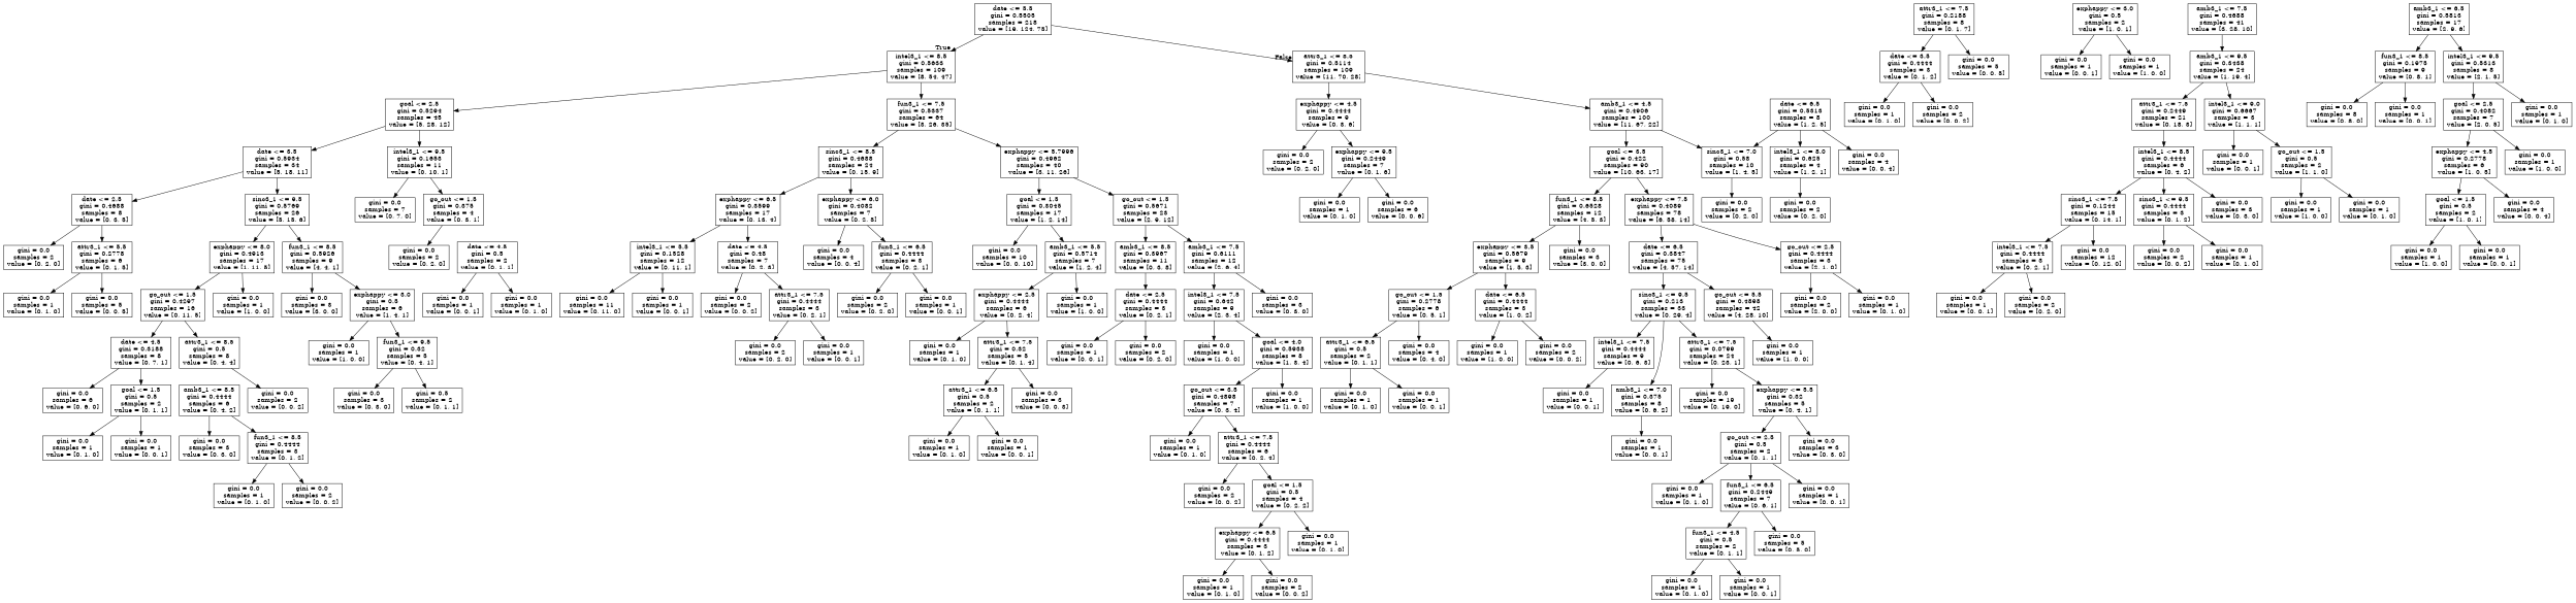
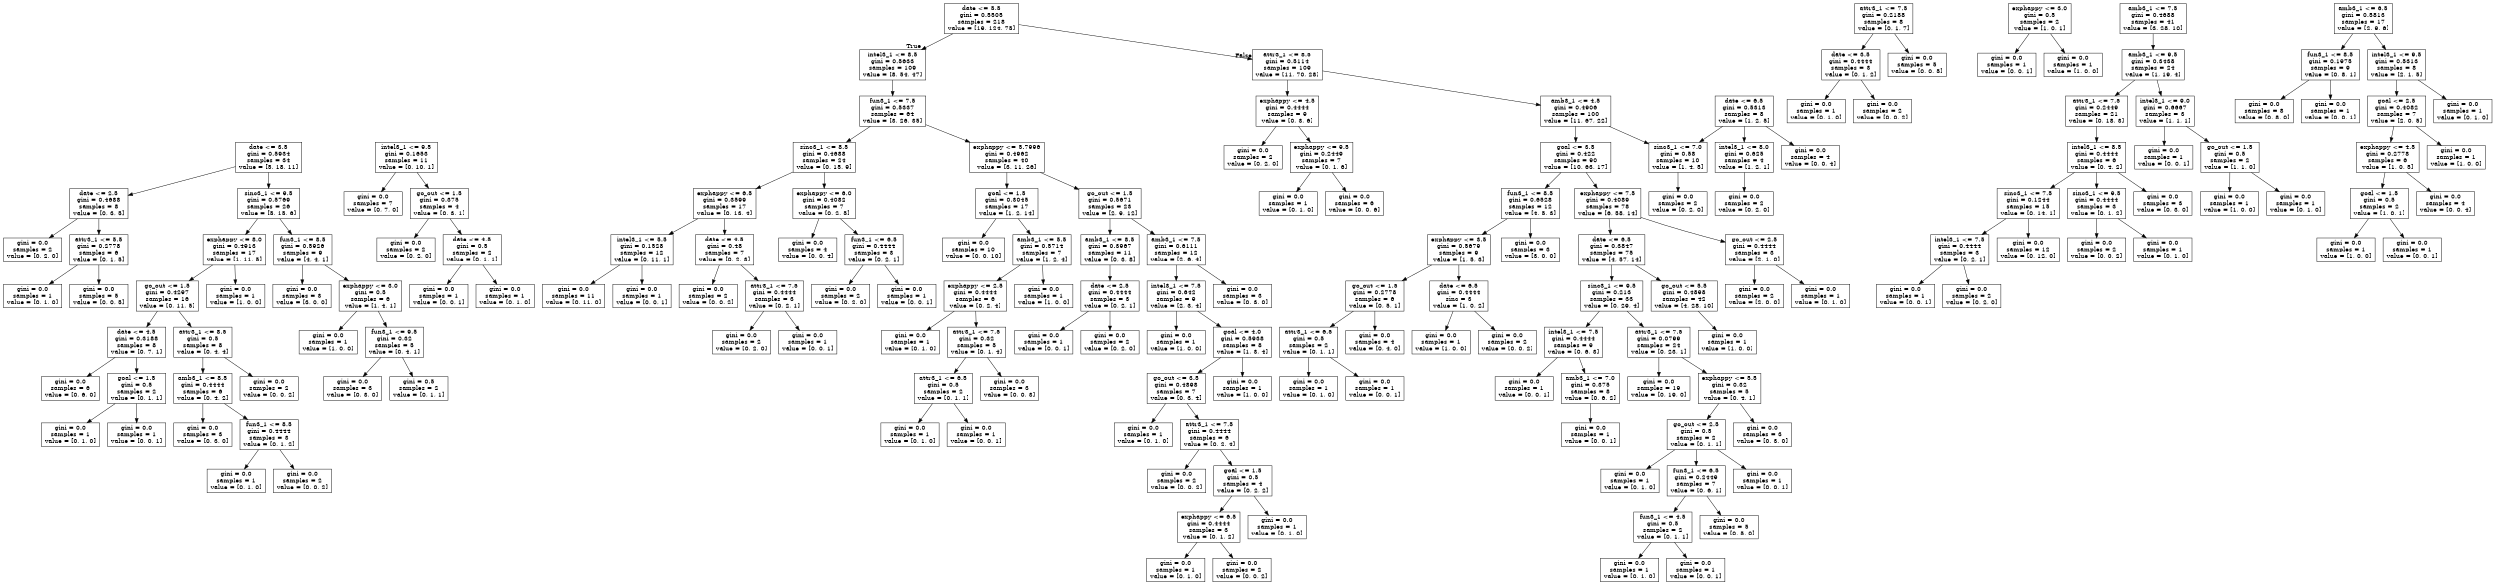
  digraph {
    node [shape=box]
    n1 [label="date <= 5.5\ngini = 0.5505\nsamples = 218\nvalue = [19, 124, 75]"]
    n2 [label="intel3_1 <= 8.5\ngini = 0.5633\nsamples = 109\nvalue = [8, 54, 47]"]
    n3 [label="attr3_1 <= 8.5\ngini = 0.5114\nsamples = 109\nvalue = [11, 70, 28]"]
    n4 [label="fun3_1 <= 7.5\ngini = 0.5337\nsamples = 64\nvalue = [3, 26, 35]"]
-   n5 [label="goal <= 2.5\ngini = 0.5294\nsamples = 45\nvalue = [5, 28, 12]"]
    n6 [label="amb3_1 <= 4.5\ngini = 0.4906\nsamples = 100\nvalue = [11, 67, 22]"]
    n7 [label="exphappy <= 4.5\ngini = 0.4444\nsamples = 9\nvalue = [0, 3, 6]"]
    n8 [label="sinc3_1 <= 8.5\ngini = 0.4688\nsamples = 24\nvalue = [0, 15, 9]"]
    n9 [label="exphappy <= 5.7996\ngini = 0.4962\nsamples = 40\nvalue = [3, 11, 26]"]
    n10 [label="date <= 3.5\ngini = 0.5934\nsamples = 34\nvalue = [5, 18, 11]"]
    n11 [label="intel3_1 <= 9.5\ngini = 0.1653\nsamples = 11\nvalue = [0, 10, 1]"]
    n12 [label="exphappy <= 6.5\ngini = 0.3599\nsamples = 17\nvalue = [0, 13, 4]"]
    n13 [label="exphappy <= 6.0\ngini = 0.4082\nsamples = 7\nvalue = [0, 2, 5]"]
    n14 [label="goal <= 1.5\ngini = 0.3045\nsamples = 17\nvalue = [1, 2, 14]"]
    n15 [label="go_out <= 1.5\ngini = 0.5671\nsamples = 23\nvalue = [2, 9, 12]"]
    n16 [label="intel3_1 <= 5.5\ngini = 0.1528\nsamples = 12\nvalue = [0, 11, 1]"]
    n17 [label="date <= 4.5\ngini = 0.48\nsamples = 7\nvalue = [0, 2, 3]"]
    n18 [label="gini = 0.0\nsamples = 4\nvalue = [0, 0, 4]"]
    n19 [label="fun3_1 <= 6.5\ngini = 0.4444\nsamples = 3\nvalue = [0, 2, 1]"]
    n20 [label="gini = 0.0\nsamples = 1\nvalue = [0, 0, 1]"]
    n21 [label="gini = 0.0\nsamples = 11\nvalue = [0, 11, 0]"]
    n22 [label="attr3_1 <= 7.5\ngini = 0.4444\nsamples = 3\nvalue = [0, 2, 1]"]
    n23 [label="gini = 0.0\nsamples = 2\nvalue = [0, 0, 2]"]
    n24 [label="gini = 0.0\nsamples = 2\nvalue = [0, 2, 0]"]
    n25 [label="gini = 0.0\nsamples = 1\nvalue = [0, 0, 1]"]
    n26 [label="gini = 0.0\nsamples = 1\nvalue = [0, 0, 1]"]
    n27 [label="gini = 0.0\nsamples = 2\nvalue = [0, 2, 0]"]
    n28 [label="gini = 0.0\nsamples = 10\nvalue = [0, 0, 10]"]
    n29 [label="amb3_1 <= 5.5\ngini = 0.5714\nsamples = 7\nvalue = [1, 2, 4]"]
    n30 [label="amb3_1 <= 8.5\ngini = 0.3967\nsamples = 11\nvalue = [0, 3, 8]"]
    n31 [label="amb3_1 <= 7.5\ngini = 0.6111\nsamples = 12\nvalue = [2, 6, 4]"]
    n32 [label="gini = 0.0\nsamples = 1\nvalue = [1, 0, 0]"]
    n33 [label="exphappy <= 2.5\ngini = 0.4444\nsamples = 6\nvalue = [0, 2, 4]"]
    n34 [label="gini = 0.0\nsamples = 1\nvalue = [0, 1, 0]"]
    n35 [label="attr3_1 <= 7.5\ngini = 0.32\nsamples = 5\nvalue = [0, 1, 4]"]
    n36 [label="attr3_1 <= 6.5\ngini = 0.5\nsamples = 2\nvalue = [0, 1, 1]"]
    n37 [label="gini = 0.0\nsamples = 3\nvalue = [0, 0, 3]"]
    n38 [label="gini = 0.0\nsamples = 1\nvalue = [0, 0, 1]"]
    n39 [label="gini = 0.0\nsamples = 1\nvalue = [0, 1, 0]"]
    n40 [label="date <= 2.5\ngini = 0.4444\nsamples = 3\nvalue = [0, 2, 1]"]
    n41 [label="gini = 0.0\nsamples = 3\nvalue = [0, 3, 0]"]
    n42 [label="intel3_1 <= 7.5\ngini = 0.642\nsamples = 9\nvalue = [2, 3, 4]"]
    n43 [label="attr3_1 <= 7.5\ngini = 0.2188\nsamples = 8\nvalue = [0, 1, 7]"]
    n44 [label="date <= 3.5\ngini = 0.4444\nsamples = 3\nvalue = [0, 1, 2]"]
    n45 [label="gini = 0.0\nsamples = 5\nvalue = [0, 0, 5]"]
    n46 [label="gini = 0.0\nsamples = 1\nvalue = [0, 0, 1]"]
    n47 [label="gini = 0.0\nsamples = 2\nvalue = [0, 2, 0]"]
    n48 [label="gini = 0.0\nsamples = 1\nvalue = [0, 1, 0]"]
    n49 [label="gini = 0.0\nsamples = 2\nvalue = [0, 0, 2]"]
    n50 [label="gini = 0.0\nsamples = 1\nvalue = [1, 0, 0]"]
    n51 [label="goal <= 4.0\ngini = 0.5938\nsamples = 8\nvalue = [1, 3, 4]"]
    n52 [label="go_out <= 3.5\ngini = 0.4898\nsamples = 7\nvalue = [0, 3, 4]"]
    n53 [label="gini = 0.0\nsamples = 1\nvalue = [1, 0, 0]"]
    n54 [label="attr3_1 <= 7.5\ngini = 0.4444\nsamples = 6\nvalue = [0, 2, 4]"]
    n55 [label="gini = 0.0\nsamples = 1\nvalue = [0, 1, 0]"]
    n56 [label="goal <= 1.5\ngini = 0.5\nsamples = 4\nvalue = [0, 2, 2]"]
    n57 [label="gini = 0.0\nsamples = 2\nvalue = [0, 0, 2]"]
    n58 [label="exphappy <= 6.5\ngini = 0.4444\nsamples = 3\nvalue = [0, 1, 2]"]
    n59 [label="gini = 0.0\nsamples = 1\nvalue = [0, 1, 0]"]
    n60 [label="gini = 0.0\nsamples = 1\nvalue = [0, 1, 0]"]
    n61 [label="gini = 0.0\nsamples = 2\nvalue = [0, 0, 2]"]
    n62 [label="date <= 2.5\ngini = 0.4688\nsamples = 8\nvalue = [0, 3, 5]"]
    n63 [label="sinc3_1 <= 9.5\ngini = 0.5769\nsamples = 26\nvalue = [5, 15, 6]"]
    n64 [label="gini = 0.0\nsamples = 7\nvalue = [0, 7, 0]"]
    n65 [label="go_out <= 1.5\ngini = 0.375\nsamples = 4\nvalue = [0, 3, 1]"]
    n66 [label="gini = 0.0\nsamples = 2\nvalue = [0, 2, 0]"]
    n67 [label="attr3_1 <= 5.5\ngini = 0.2778\nsamples = 6\nvalue = [0, 1, 5]"]
    n68 [label="exphappy <= 8.0\ngini = 0.4913\nsamples = 17\nvalue = [1, 11, 5]"]
    n69 [label="fun3_1 <= 8.5\ngini = 0.5926\nsamples = 9\nvalue = [4, 4, 1]"]
    n70 [label="gini = 0.0\nsamples = 1\nvalue = [0, 1, 0]"]
    n71 [label="gini = 0.0\nsamples = 5\nvalue = [0, 0, 5]"]
    n72 [label="go_out <= 1.5\ngini = 0.4297\nsamples = 16\nvalue = [0, 11, 5]"]
    n73 [label="gini = 0.0\nsamples = 1\nvalue = [1, 0, 0]"]
    n74 [label="gini = 0.0\nsamples = 3\nvalue = [3, 0, 0]"]
    n75 [label="exphappy <= 3.0\ngini = 0.5\nsamples = 6\nvalue = [1, 4, 1]"]
    n76 [label="date <= 4.5\ngini = 0.3188\nsamples = 8\nvalue = [0, 7, 1]"]
    n77 [label="attr3_1 <= 8.5\ngini = 0.5\nsamples = 8\nvalue = [0, 4, 4]"]
    n78 [label="gini = 0.0\nsamples = 6\nvalue = [0, 6, 0]"]
    n79 [label="goal <= 1.5\ngini = 0.5\nsamples = 2\nvalue = [0, 1, 1]"]
    n80 [label="amb3_1 <= 8.5\ngini = 0.4444\nsamples = 6\nvalue = [0, 4, 2]"]
    n81 [label="gini = 0.0\nsamples = 2\nvalue = [0, 0, 2]"]
    n82 [label="gini = 0.0\nsamples = 1\nvalue = [0, 0, 1]"]
    n83 [label="gini = 0.0\nsamples = 1\nvalue = [0, 1, 0]"]
    n84 [label="fun3_1 <= 8.5\ngini = 0.4444\nsamples = 3\nvalue = [0, 1, 2]"]
    n85 [label="gini = 0.0\nsamples = 3\nvalue = [0, 3, 0]"]
    n86 [label="gini = 0.0\nsamples = 2\nvalue = [0, 0, 2]"]
    n87 [label="gini = 0.0\nsamples = 1\nvalue = [0, 1, 0]"]
    n88 [label="gini = 0.0\nsamples = 1\nvalue = [1, 0, 0]"]
    n89 [label="fun3_1 <= 9.5\ngini = 0.32\nsamples = 5\nvalue = [0, 4, 1]"]
    n90 [label="gini = 0.0\nsamples = 3\nvalue = [0, 3, 0]"]
    n91 [label="gini = 0.5\nsamples = 2\nvalue = [0, 1, 1]"]
    n92 [label="gini = 0.0\nsamples = 2\nvalue = [0, 2, 0]"]
    n93 [label="date <= 4.5\ngini = 0.5\nsamples = 2\nvalue = [0, 1, 1]"]
    n94 [label="gini = 0.0\nsamples = 1\nvalue = [0, 0, 1]"]
    n95 [label="gini = 0.0\nsamples = 1\nvalue = [0, 1, 0]"]
    n96 [label="sinc3_1 <= 7.0\ngini = 0.58\nsamples = 10\nvalue = [1, 4, 5]"]
    n97 [label="goal <= 3.5\ngini = 0.422\nsamples = 90\nvalue = [10, 63, 17]"]
    n98 [label="gini = 0.0\nsamples = 2\nvalue = [0, 2, 0]"]
    n99 [label="exphappy <= 9.5\ngini = 0.2449\nsamples = 7\nvalue = [0, 1, 6]"]
    n100 [label="gini = 0.0\nsamples = 2\nvalue = [0, 2, 0]"]
    n101 [label="exphappy <= 7.5\ngini = 0.4089\nsamples = 78\nvalue = [6, 58, 14]"]
    n102 [label="fun3_1 <= 8.5\ngini = 0.6528\nsamples = 12\nvalue = [4, 5, 3]"]
    n103 [label="date <= 6.5\ngini = 0.5313\nsamples = 8\nvalue = [1, 2, 5]"]
    n104 [label="intel3_1 <= 8.0\ngini = 0.625\nsamples = 4\nvalue = [1, 2, 1]"]
    n105 [label="gini = 0.0\nsamples = 4\nvalue = [0, 0, 4]"]
    n106 [label="gini = 0.0\nsamples = 2\nvalue = [0, 2, 0]"]
    n107 [label="exphappy <= 3.0\ngini = 0.5\nsamples = 2\nvalue = [1, 0, 1]"]
    n108 [label="gini = 0.0\nsamples = 1\nvalue = [0, 0, 1]"]
    n109 [label="gini = 0.0\nsamples = 1\nvalue = [1, 0, 0]"]
    n110 [label="date <= 6.5\ngini = 0.3847\nsamples = 75\nvalue = [4, 57, 14]"]
    n111 [label="go_out <= 2.5\ngini = 0.4444\nsamples = 3\nvalue = [2, 1, 0]"]
    n112 [label="exphappy <= 3.5\ngini = 0.5679\nsamples = 9\nvalue = [1, 5, 3]"]
    n113 [label="gini = 0.0\nsamples = 3\nvalue = [3, 0, 0]"]
    n114 [label="go_out <= 5.5\ngini = 0.4898\nsamples = 42\nvalue = [4, 28, 10]"]
    n115 [label="sinc3_1 <= 9.5\ngini = 0.213\nsamples = 33\nvalue = [0, 29, 4]"]
    n116 [label="gini = 0.0\nsamples = 1\nvalue = [0, 1, 0]"]
    n117 [label="gini = 0.0\nsamples = 2\nvalue = [2, 0, 0]"]
    n118 [label="gini = 0.0\nsamples = 1\nvalue = [1, 0, 0]"]
    n119 [label="attr3_1 <= 7.5\ngini = 0.0799\nsamples = 24\nvalue = [0, 23, 1]"]
    n120 [label="intel3_1 <= 7.5\ngini = 0.4444\nsamples = 9\nvalue = [0, 6, 3]"]
    n121 [label="amb3_1 <= 7.5\ngini = 0.4688\nsamples = 41\nvalue = [3, 28, 10]"]
    n122 [label="amb3_1 <= 9.5\ngini = 0.3438\nsamples = 24\nvalue = [1, 19, 4]"]
    n123 [label="amb3_1 <= 6.5\ngini = 0.5813\nsamples = 17\nvalue = [2, 9, 6]"]
    n124 [label="fun3_1 <= 8.5\ngini = 0.1975\nsamples = 9\nvalue = [0, 8, 1]"]
    n125 [label="intel3_1 <= 9.5\ngini = 0.5313\nsamples = 8\nvalue = [2, 1, 5]"]
    n126 [label="attr3_1 <= 7.5\ngini = 0.2449\nsamples = 21\nvalue = [0, 18, 3]"]
    n127 [label="intel3_1 <= 9.0\ngini = 0.6667\nsamples = 3\nvalue = [1, 1, 1]"]
    n128 [label="gini = 0.0\nsamples = 8\nvalue = [0, 8, 0]"]
    n129 [label="gini = 0.0\nsamples = 1\nvalue = [0, 0, 1]"]
    n130 [label="goal <= 2.5\ngini = 0.4082\nsamples = 7\nvalue = [2, 0, 5]"]
    n131 [label="gini = 0.0\nsamples = 1\nvalue = [0, 1, 0]"]
    n132 [label="exphappy <= 4.5\ngini = 0.2778\nsamples = 6\nvalue = [1, 0, 5]"]
    n133 [label="gini = 0.0\nsamples = 1\nvalue = [1, 0, 0]"]
    n134 [label="goal <= 1.5\ngini = 0.5\nsamples = 2\nvalue = [1, 0, 1]"]
    n135 [label="gini = 0.0\nsamples = 4\nvalue = [0, 0, 4]"]
    n136 [label="gini = 0.0\nsamples = 1\nvalue = [1, 0, 0]"]
    n137 [label="gini = 0.0\nsamples = 1\nvalue = [0, 0, 1]"]
    n138 [label="intel3_1 <= 8.5\ngini = 0.4444\nsamples = 6\nvalue = [0, 4, 2]"]
    n139 [label="gini = 0.0\nsamples = 1\nvalue = [0, 0, 1]"]
    n140 [label="go_out <= 1.5\ngini = 0.5\nsamples = 2\nvalue = [1, 1, 0]"]
    n141 [label="sinc3_1 <= 7.5\ngini = 0.1244\nsamples = 15\nvalue = [0, 14, 1]"]
    n142 [label="intel3_1 <= 7.5\ngini = 0.4444\nsamples = 3\nvalue = [0, 2, 1]"]
    n143 [label="gini = 0.0\nsamples = 12\nvalue = [0, 12, 0]"]
    n144 [label="sinc3_1 <= 9.5\ngini = 0.4444\nsamples = 3\nvalue = [0, 1, 2]"]
    n145 [label="gini = 0.0\nsamples = 3\nvalue = [0, 3, 0]"]
    n146 [label="gini = 0.0\nsamples = 1\nvalue = [0, 0, 1]"]
    n147 [label="gini = 0.0\nsamples = 2\nvalue = [0, 2, 0]"]
    n148 [label="gini = 0.0\nsamples = 2\nvalue = [0, 0, 2]"]
    n149 [label="gini = 0.0\nsamples = 1\nvalue = [0, 1, 0]"]
    n150 [label="gini = 0.0\nsamples = 1\nvalue = [1, 0, 0]"]
    n151 [label="gini = 0.0\nsamples = 1\nvalue = [0, 1, 0]"]
    n152 [label="gini = 0.0\nsamples = 19\nvalue = [0, 19, 0]"]
    n153 [label="exphappy <= 5.5\ngini = 0.32\nsamples = 5\nvalue = [0, 4, 1]"]
    n154 [label="gini = 0.0\nsamples = 1\nvalue = [0, 0, 1]"]
    n155 [label="amb3_1 <= 7.0\ngini = 0.375\nsamples = 8\nvalue = [0, 6, 2]"]
    n156 [label="gini = 0.0\nsamples = 3\nvalue = [0, 3, 0]"]
    n157 [label="go_out <= 2.5\ngini = 0.5\nsamples = 2\nvalue = [0, 1, 1]"]
    n158 [label="gini = 0.0\nsamples = 1\nvalue = [0, 0, 1]"]
    n159 [label="gini = 0.0\nsamples = 1\nvalue = [0, 1, 0]"]
    n160 [label="fun3_1 <= 6.5\ngini = 0.2449\nsamples = 7\nvalue = [0, 6, 1]"]
    n161 [label="gini = 0.0\nsamples = 1\nvalue = [0, 0, 1]"]
    n162 [label="fun3_1 <= 4.5\ngini = 0.5\nsamples = 2\nvalue = [0, 1, 1]"]
    n163 [label="gini = 0.0\nsamples = 5\nvalue = [0, 5, 0]"]
    n164 [label="gini = 0.0\nsamples = 1\nvalue = [0, 1, 0]"]
    n165 [label="gini = 0.0\nsamples = 1\nvalue = [0, 0, 1]"]
-   n166 [label="date <= 6.5\ngini = 0.4444\nsamples = 3\nvalue = [1, 0, 2]"]
+   n166 [label="date <= 6.5\ngini = 0.4444\nsinc = 3\nvalue = [1, 0, 2]"]
    n167 [label="go_out <= 1.5\ngini = 0.2778\nsamples = 6\nvalue = [0, 5, 1]"]
    n168 [label="gini = 0.0\nsamples = 1\nvalue = [1, 0, 0]"]
    n169 [label="gini = 0.0\nsamples = 2\nvalue = [0, 0, 2]"]
    n170 [label="attr3_1 <= 6.5\ngini = 0.5\nsamples = 2\nvalue = [0, 1, 1]"]
    n171 [label="gini = 0.0\nsamples = 4\nvalue = [0, 4, 0]"]
    n172 [label="gini = 0.0\nsamples = 1\nvalue = [0, 1, 0]"]
    n173 [label="gini = 0.0\nsamples = 1\nvalue = [0, 0, 1]"]
    n174 [label="gini = 0.0\nsamples = 6\nvalue = [0, 0, 6]"]
    n175 [label="gini = 0.0\nsamples = 1\nvalue = [0, 1, 0]"]
    n1 -> n2 [headlabel=True labelangle=45 labeldistance=2.5]
    n1 -> n3 [headlabel=False labelangle=-45 labeldistance=2.5]
    n2 -> n4
-   n2 -> n5
    n3 -> n6
    n3 -> n7
    n4 -> n8
    n4 -> n9
-   n5 -> n10
-   n5 -> n11
    n6 -> n96
    n6 -> n97
    n7 -> n98
    n7 -> n99
    n8 -> n12
    n8 -> n13
    n9 -> n14
    n9 -> n15
    n10 -> n62
    n10 -> n63
    n11 -> n64
    n11 -> n65
    n12 -> n16
    n12 -> n17
    n13 -> n18
    n13 -> n19
    n14 -> n28
    n14 -> n29
    n15 -> n30
    n15 -> n31
    n16 -> n20
    n16 -> n21
    n17 -> n22
    n17 -> n23
    n19 -> n26
    n19 -> n27
    n22 -> n24
    n22 -> n25
    n29 -> n32
    n29 -> n33
    n30 -> n40
    n31 -> n41
    n31 -> n42
    n33 -> n34
    n33 -> n35
    n35 -> n36
    n35 -> n37
    n36 -> n38
    n36 -> n39
    n40 -> n46
    n40 -> n47
    n42 -> n50
    n42 -> n51
    n43 -> n44
    n43 -> n45
    n44 -> n48
    n44 -> n49
    n51 -> n52
    n51 -> n53
    n52 -> n54
    n52 -> n55
    n54 -> n56
    n54 -> n57
    n56 -> n58
    n56 -> n59
    n58 -> n60
    n58 -> n61
    n62 -> n66
    n62 -> n67
    n63 -> n68
    n63 -> n69
    n65 -> n92
+   n65 -> n93
    n67 -> n70
    n67 -> n71
    n68 -> n72
    n68 -> n73
    n69 -> n74
    n69 -> n75
    n72 -> n76
    n72 -> n77
    n75 -> n88
    n75 -> n89
    n76 -> n78
    n76 -> n79
+   n77 -> n80
    n77 -> n81
    n79 -> n82
    n79 -> n83
    n80 -> n84
    n80 -> n85
    n84 -> n86
    n84 -> n87
    n89 -> n90
    n89 -> n91
    n93 -> n94
    n93 -> n95
    n96 -> n100
    n97 -> n101
    n97 -> n102
    n99 -> n174
    n99 -> n175
    n101 -> n110
    n101 -> n111
    n102 -> n112
    n102 -> n113
    n103 -> n96
    n103 -> n104
    n103 -> n105
    n104 -> n106
    n107 -> n108
    n107 -> n109
    n110 -> n114
    n110 -> n115
    n111 -> n116
    n111 -> n117
    n112 -> n166
    n112 -> n167
    n114 -> n118
    n115 -> n119
    n115 -> n120
    n119 -> n152
    n119 -> n153
    n120 -> n154
-   n115 -> n155
+   n120 -> n155
    n121 -> n122
    n122 -> n126
    n122 -> n127
    n123 -> n124
    n123 -> n125
    n124 -> n128
    n124 -> n129
    n125 -> n130
    n125 -> n131
    n126 -> n138
    n127 -> n139
    n127 -> n140
    n130 -> n132
    n130 -> n133
    n132 -> n134
    n132 -> n135
    n134 -> n136
    n134 -> n137
    n138 -> n141
    n138 -> n144
    n138 -> n145
    n140 -> n150
    n140 -> n151
    n141 -> n142
    n141 -> n143
    n142 -> n146
    n142 -> n147
    n144 -> n148
    n144 -> n149
    n153 -> n156
    n153 -> n157
    n155 -> n161
    n157 -> n158
    n157 -> n159
    n157 -> n160
    n160 -> n162
    n160 -> n163
    n162 -> n164
    n162 -> n165
    n166 -> n168
    n166 -> n169
    n167 -> n170
    n167 -> n171
    n170 -> n172
    n170 -> n173
  }
